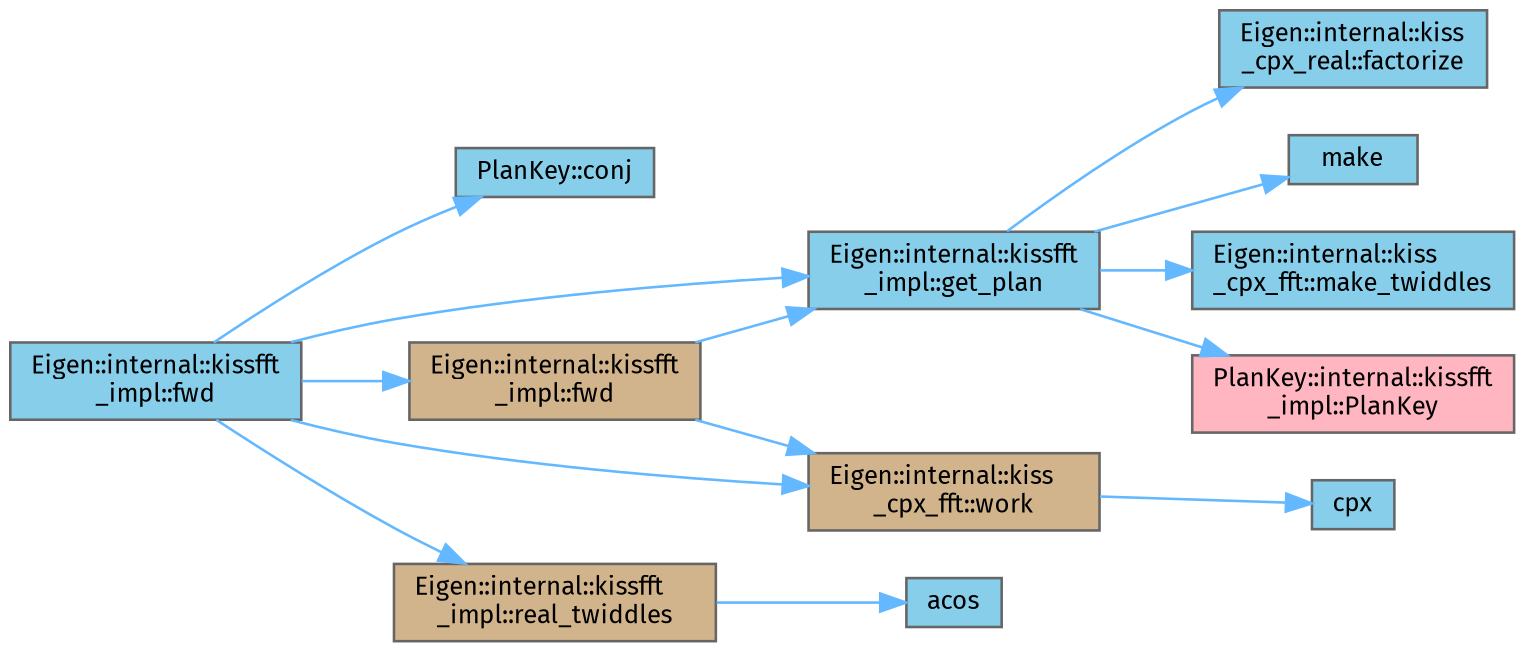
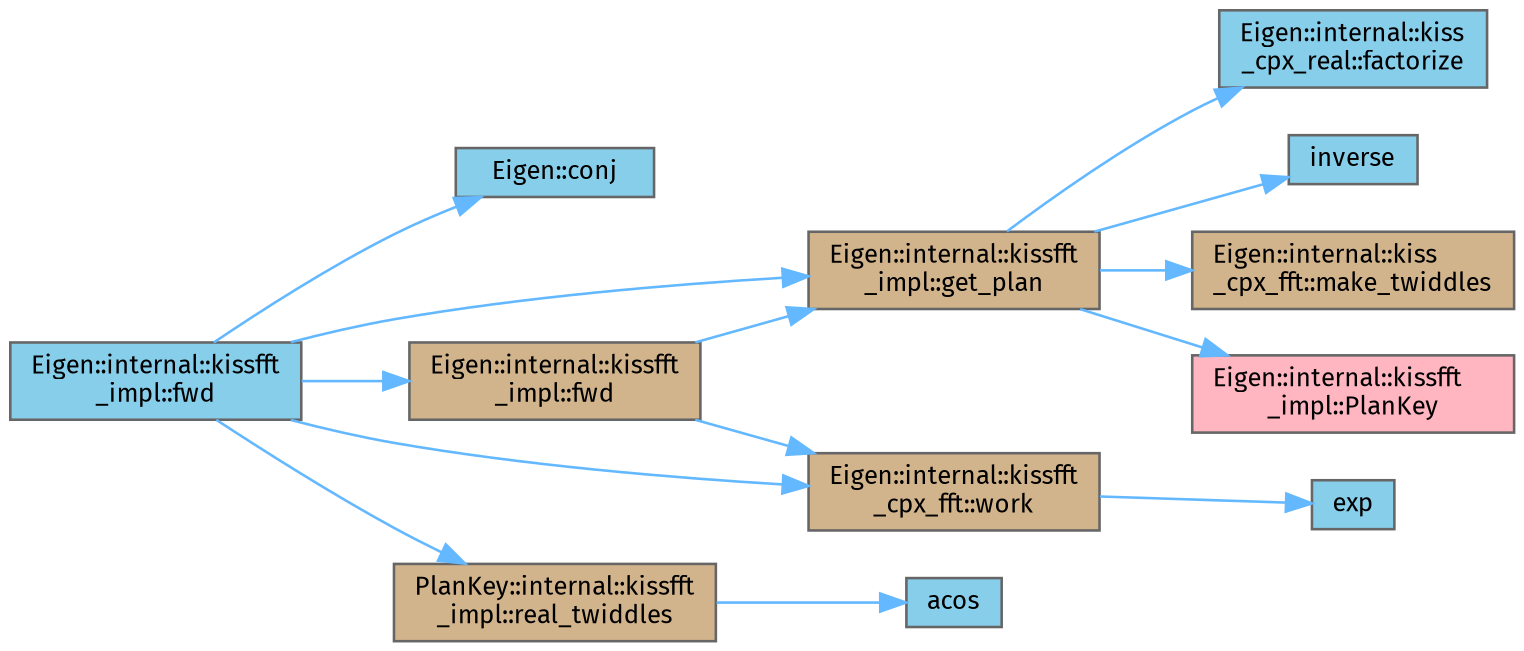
  digraph {
    fontname="Fira Sans"
    rankdir=LR
    node [color=grey40 fillcolor=skyblue fontname="Fira Sans" fontsize=10 shape=box style=filled]
    edge [color=steelblue1 fontname="Fira Sans" fontsize=10 labelfontname=Helvetica labelfontsize=10 style=solid]
    n1 [color=gray40 fontcolor=black height=0.2 label="Eigen::internal::kissfft\l_impl::fwd" width=0.4]
-   n2 [height=0.2 label="PlanKey::conj" width=0.4]
+   n2 [height=0.2 label="Eigen::conj" width=0.4]
    n3 [fillcolor=tan height=0.2 label="Eigen::internal::kissfft\l_impl::fwd" width=0.4]
-   n4 [height=0.2 label="Eigen::internal::kissfft\l_impl::get_plan" width=0.4]
-   n5 [fillcolor=tan height=0.2 label="Eigen::internal::kiss\l_cpx_fft::work" width=0.4]
-   n6 [fillcolor=tan height=0.2 label="Eigen::internal::kissfft\l_impl::real_twiddles" width=0.4]
+   n4 [fillcolor=tan height=0.2 label="Eigen::internal::kissfft\l_impl::get_plan" width=0.4]
+   n5 [fillcolor=tan height=0.2 label="Eigen::internal::kissfft\l_cpx_fft::work" width=0.4]
+   n6 [fillcolor=tan height=0.2 label="PlanKey::internal::kissfft\l_impl::real_twiddles" width=0.4]
    n7 [height=0.2 label="Eigen::internal::kiss\l_cpx_real::factorize" width=0.4]
-   n8 [height=0.2 label=make width=0.4]
-   n9 [height=0.2 label="Eigen::internal::kiss\l_cpx_fft::make_twiddles" width=0.4]
-   n10 [fillcolor=lightpink height=0.2 label="PlanKey::internal::kissfft\l_impl::PlanKey" width=0.4]
-   n11 [height=0.2 label=cpx width=0.4]
+   n8 [height=0.2 label=inverse width=0.4]
+   n9 [fillcolor=tan height=0.2 label="Eigen::internal::kiss\l_cpx_fft::make_twiddles" width=0.4]
+   n10 [fillcolor=lightpink height=0.2 label="Eigen::internal::kissfft\l_impl::PlanKey" width=0.4]
+   n11 [height=0.2 label=exp width=0.4]
    n12 [height=0.2 label=acos width=0.4]
    n1 -> n2
    n1 -> n3
    n1 -> n4
    n1 -> n5
    n1 -> n6
    n3 -> n4
    n3 -> n5
    n4 -> n7
    n4 -> n8
    n4 -> n9
    n4 -> n10
    n5 -> n11
    n6 -> n12
  }
